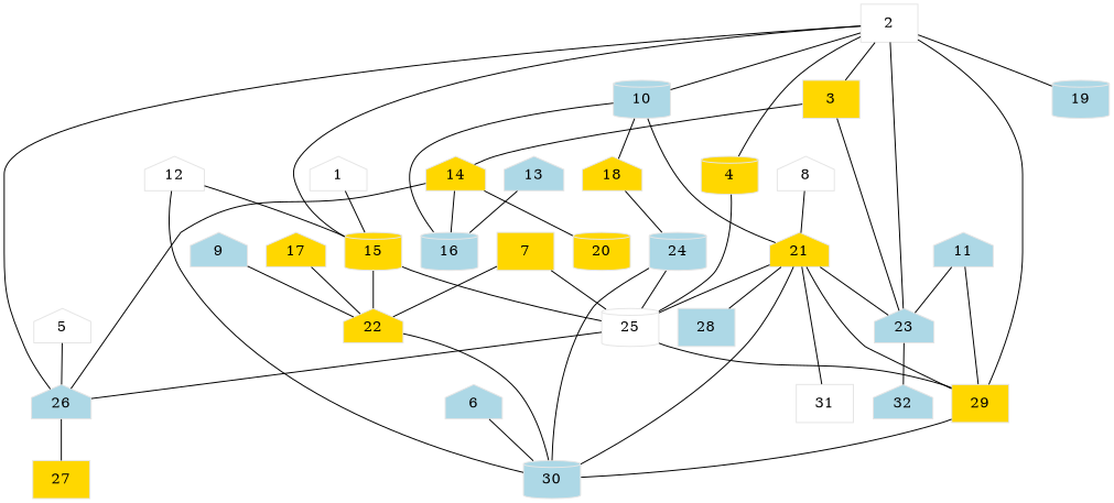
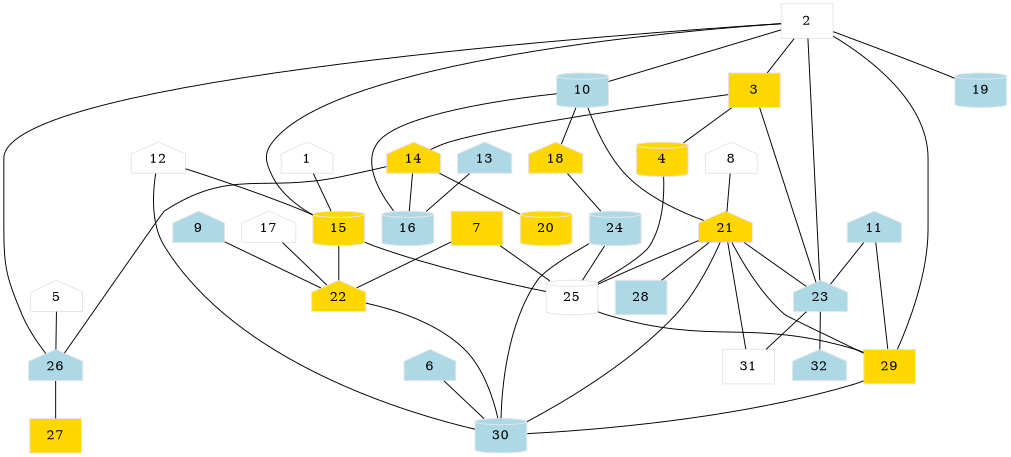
  graph {
    node [color=gray90 fillcolor=lightblue shape=house style=filled]
    edge [weight=1.0]
    1 [fillcolor=white]
    15 [fillcolor=gold shape=cylinder]
    25 [fillcolor=white shape=cylinder]
    22 [fillcolor=gold]
    2 [fillcolor=white shape=box]
    3 [fillcolor=gold shape=box]
    4 [fillcolor=gold shape=cylinder]
    10 [shape=cylinder]
    19 [shape=cylinder]
    23
    26
    29 [fillcolor=gold shape=box]
    14 [fillcolor=gold]
    21 [fillcolor=gold]
    16 [shape=cylinder]
    18 [fillcolor=gold]
    31 [fillcolor=white shape=box]
    32
    27 [fillcolor=gold shape=box]
    30 [shape=cylinder]
    20 [fillcolor=gold shape=cylinder]
    5 [fillcolor=white]
    6
    7 [fillcolor=gold shape=box]
    8 [fillcolor=white]
    28 [shape=box]
    9
    24 [shape=cylinder]
    11
    12 [fillcolor=white]
    13
-   17 [fillcolor=gold]
+   17 [fillcolor=white]
    1 -- 15
    15 -- 25
    15 -- 22 [weight=2.0]
-   25 -- 26
    25 -- 29
    22 -- 30
    2 -- 15
    2 -- 3
-   2 -- 4
+   3 -- 4
    2 -- 10
    2 -- 19
    2 -- 23
    2 -- 26
    2 -- 29 [weight=3.0]
    3 -- 23
    3 -- 14
    4 -- 25
    10 -- 21
    10 -- 16
    10 -- 18
+   23 -- 31
    23 -- 32
    26 -- 27
    29 -- 30
    14 -- 26
    14 -- 16
    14 -- 20
    21 -- 25
    21 -- 23
    21 -- 29
    21 -- 31
    21 -- 30
    21 -- 28
    18 -- 24
    5 -- 26
    6 -- 30
    7 -- 25
    7 -- 22
    8 -- 21
    9 -- 22
    24 -- 25
    24 -- 30
    11 -- 23
    11 -- 29
    12 -- 15
    12 -- 30
    13 -- 16
    17 -- 22
  }
